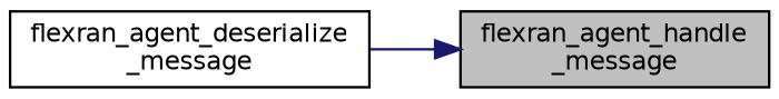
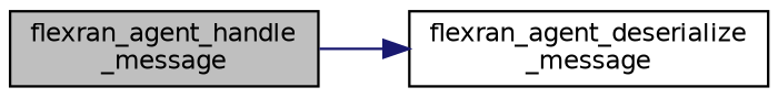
  digraph {
    rankdir=LR
    node [color=black fontname=Helvetica fontsize=10 shape=record style=filled]
    n1 [fillcolor=grey75 fontcolor=black height=0.2 label="flexran_agent_handle\l_message" width=0.4]
    n2 [fillcolor=white height=0.2 label="flexran_agent_deserialize\l_message" width=0.4]
-   n2 -> n1 [color=midnightblue fontname=Helvetica fontsize=10 labelfontname=Helvetica labelfontsize=10 style=solid]
+   n1 -> n2 [color=midnightblue fontname=Helvetica fontsize=10 labelfontname=Helvetica labelfontsize=10 style=solid]
  }
